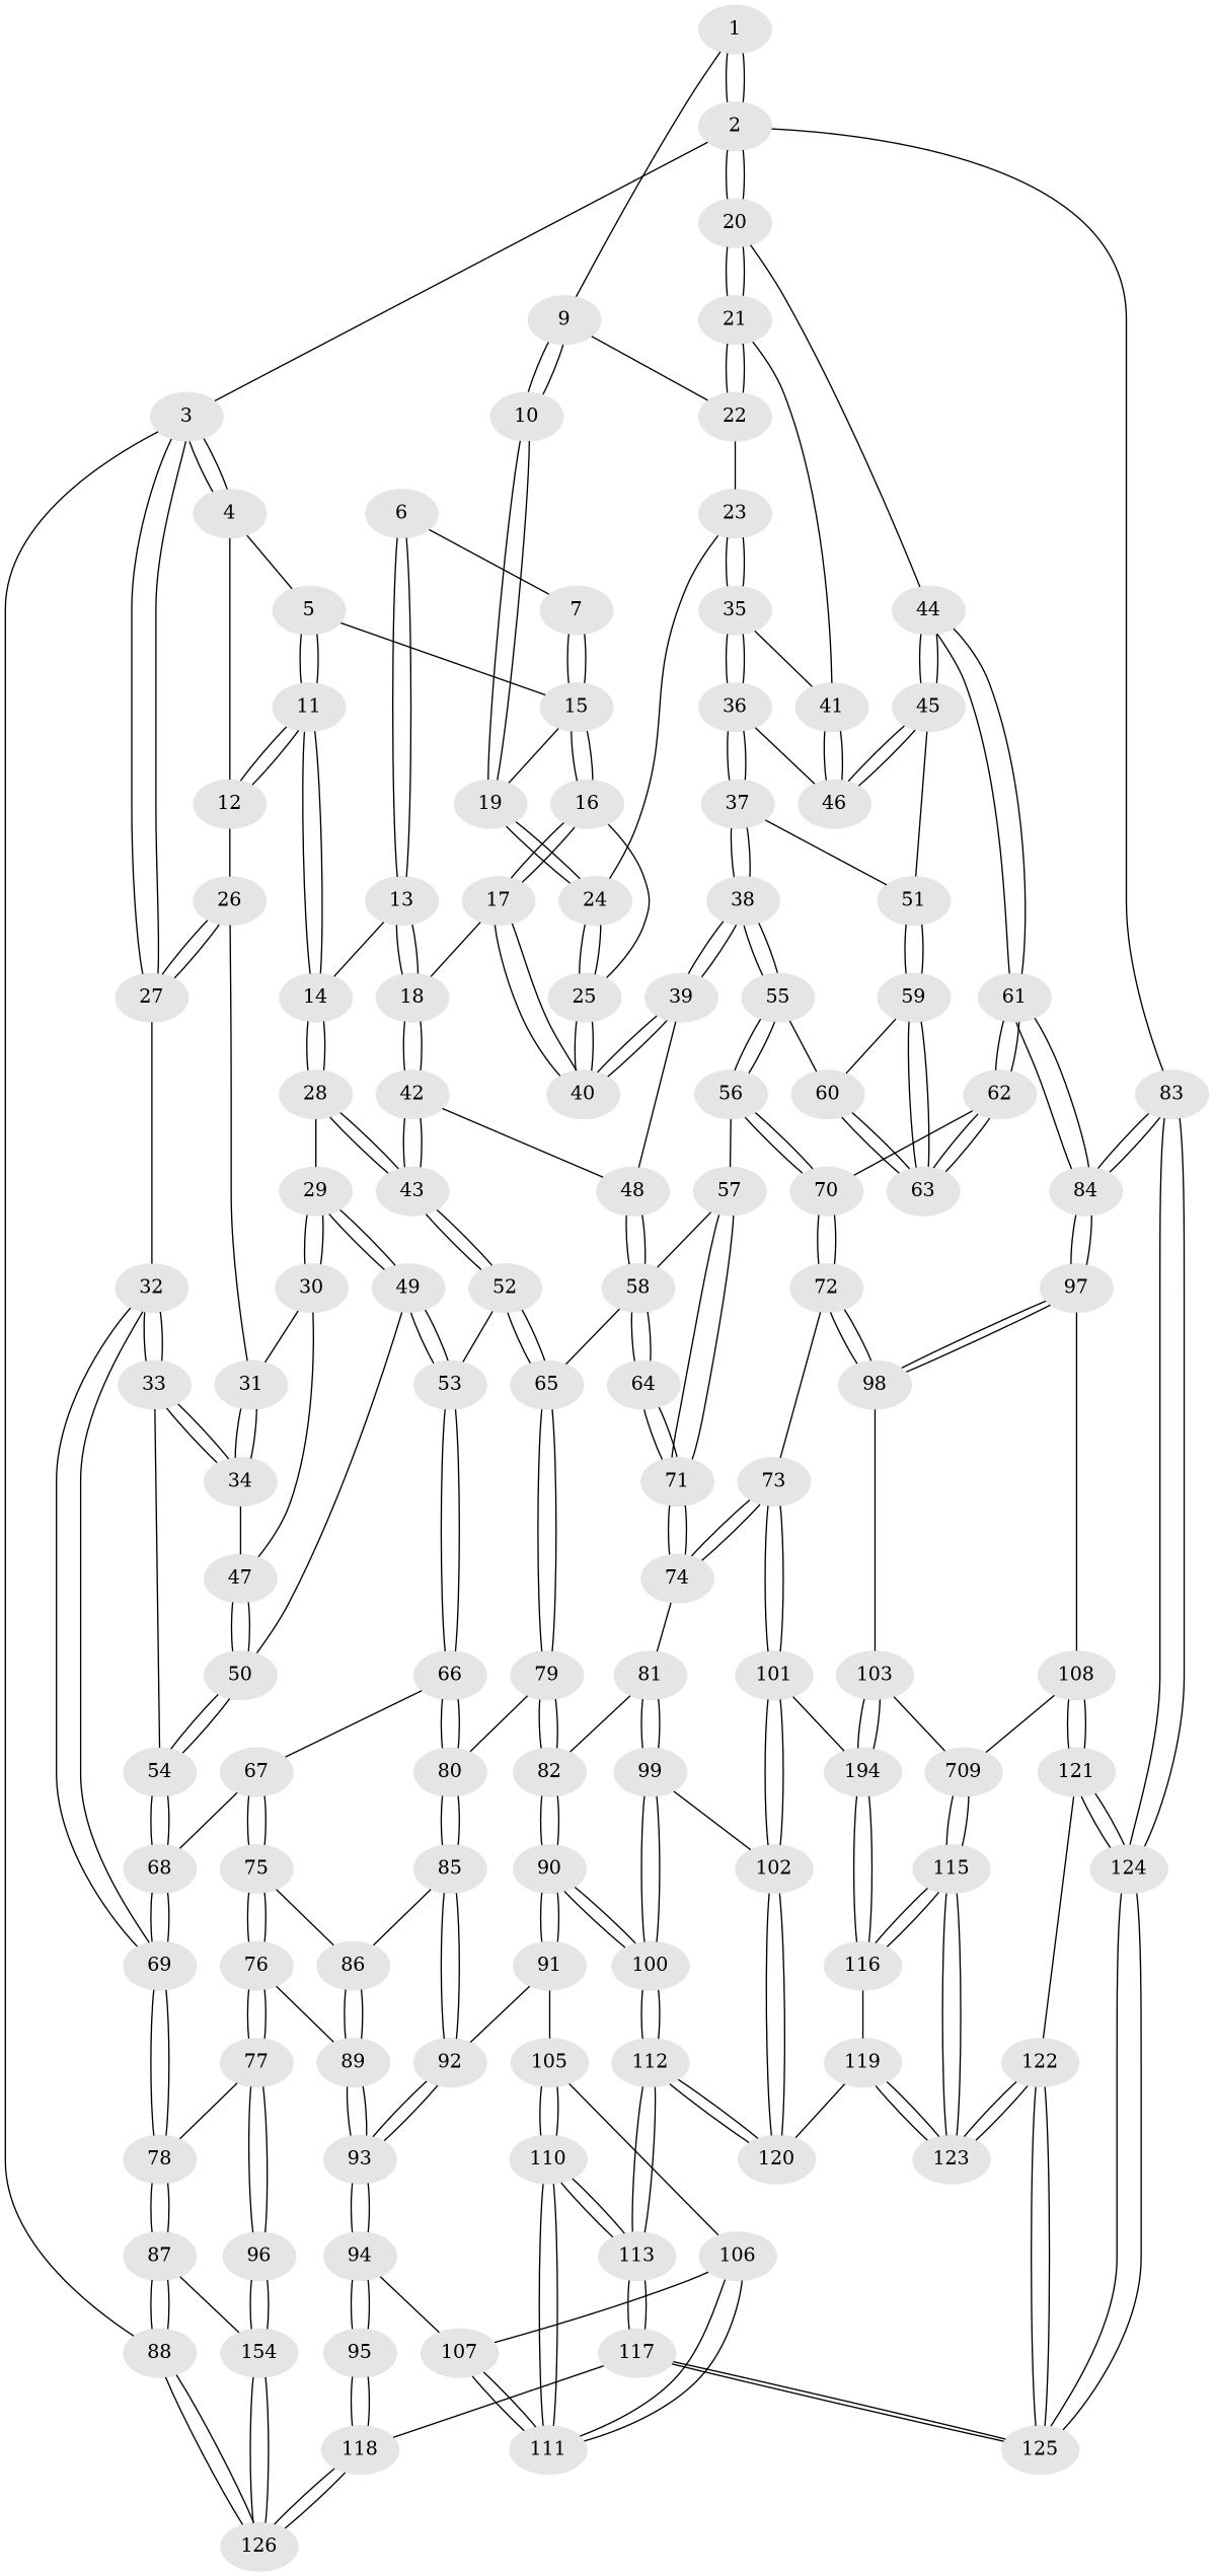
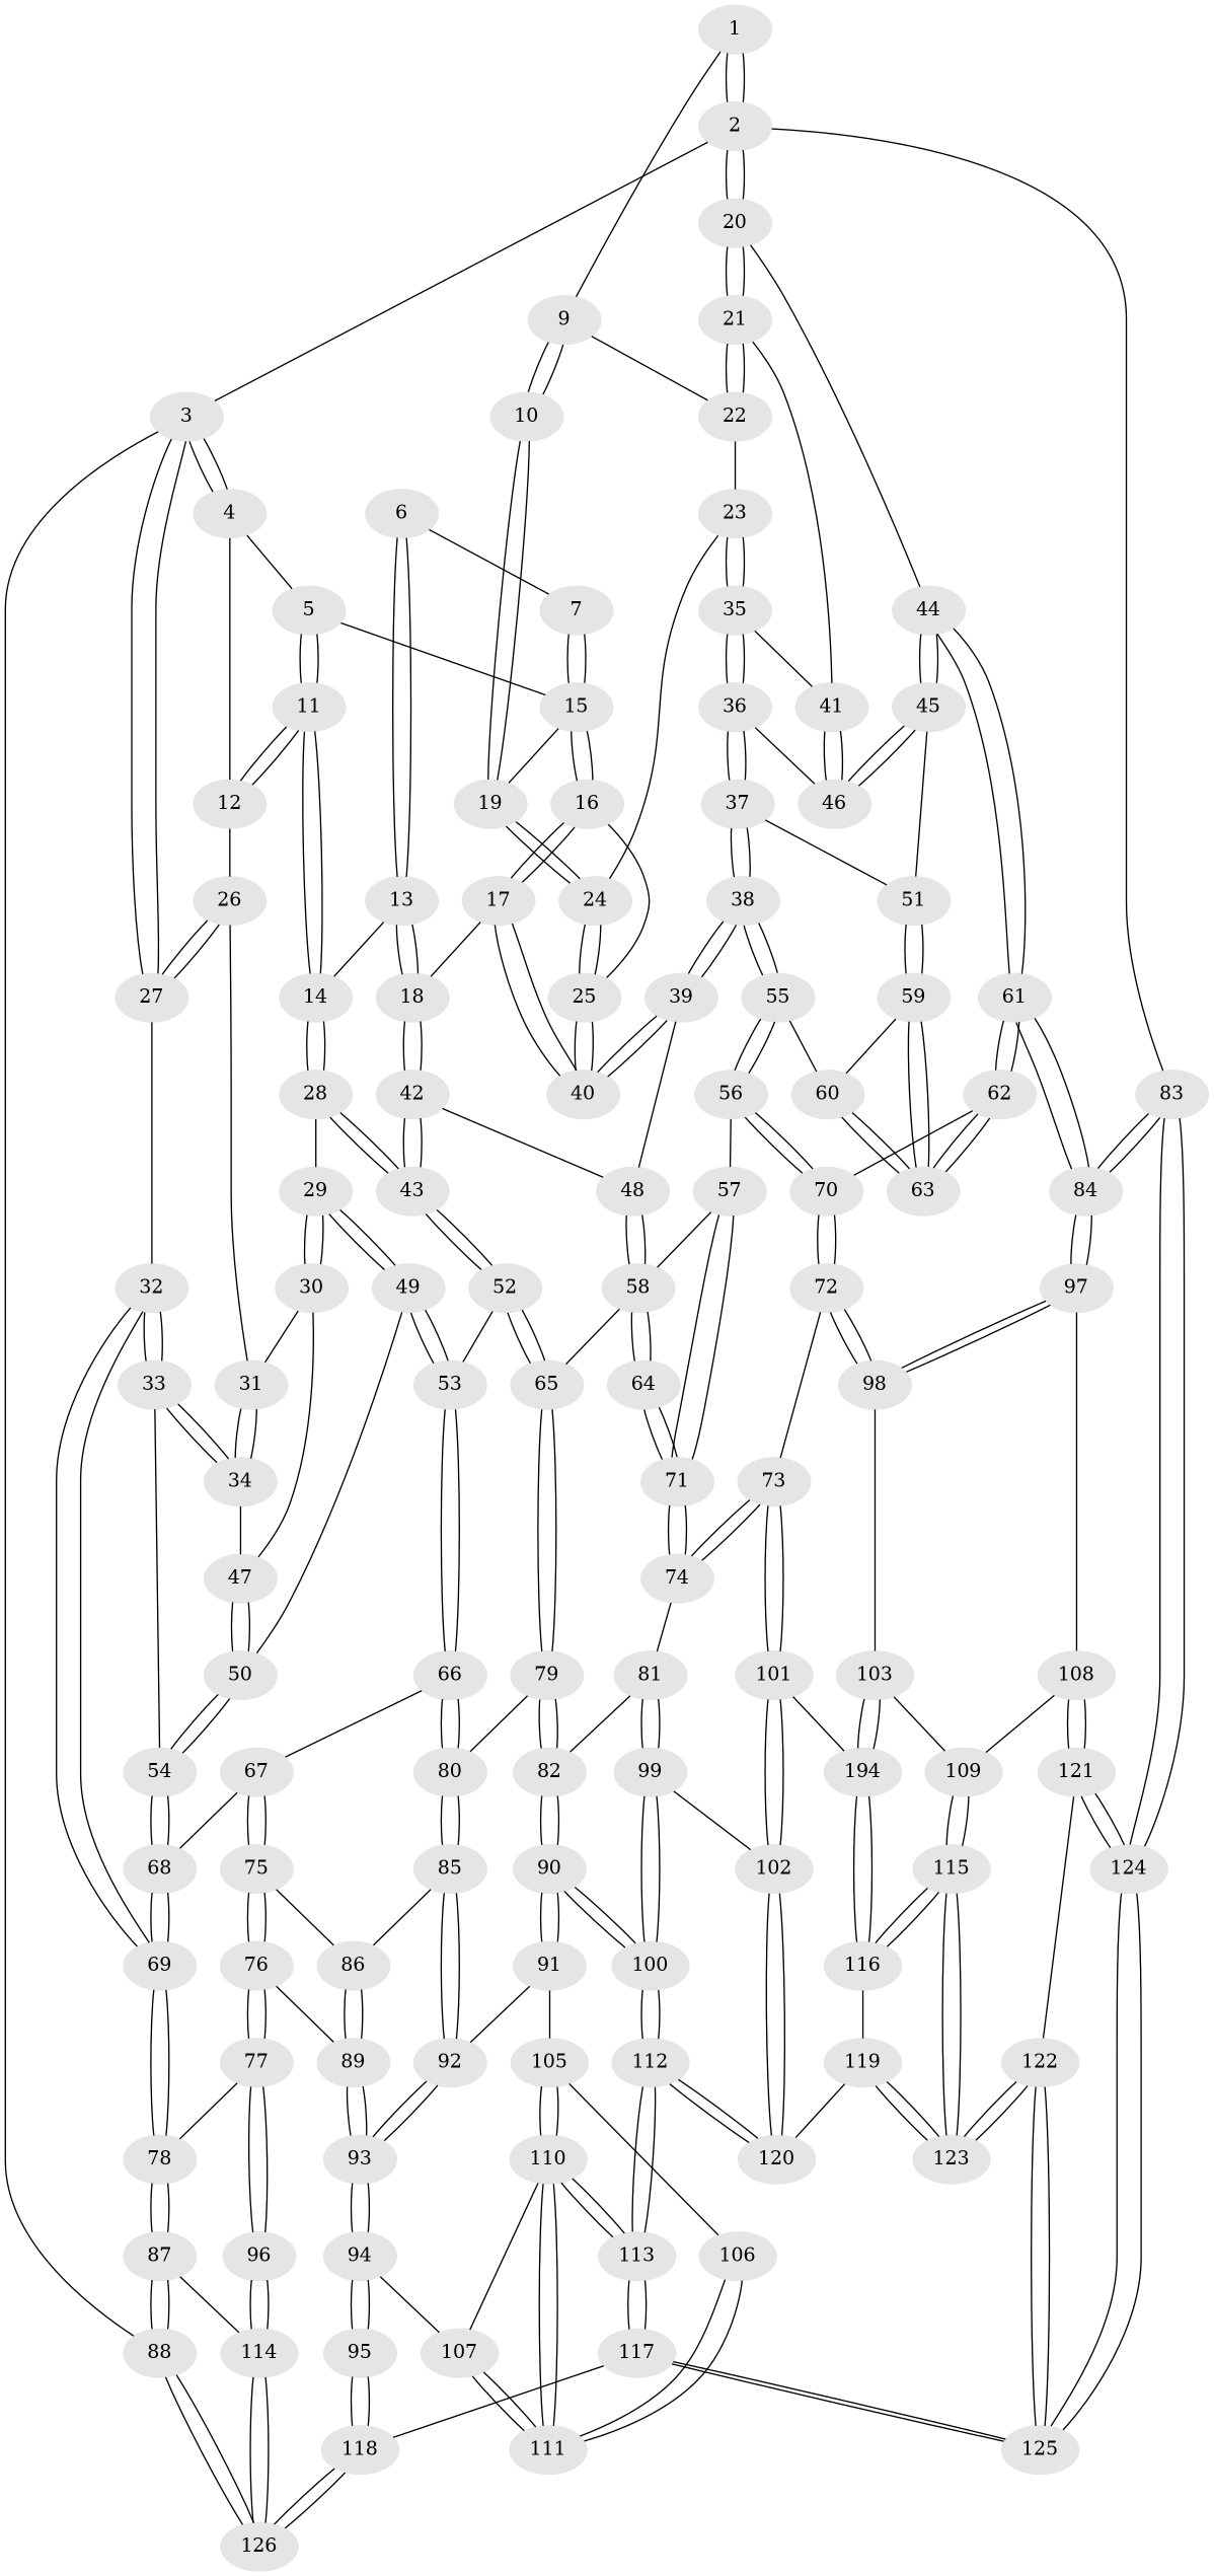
  graph {
    node [color=gray90 style=filled]
    1
    2
    9
    3
    20
    83
    10
    22
    4
    27
    88
    21
    44
    84
    124
    5
    12
    32
    126
    11
    15
    26
    6
    7
    13
    14
    18
    19
    16
    23
    24
    28
    31
    42
    29
    43
    17
    25
    40
    48
    41
    45
    61
    46
    35
    36
    34
    33
    69
    30
    49
    52
    47
    50
    53
    54
    78
    68
    37
    38
    51
    39
    55
    59
    56
    60
    58
    65
    62
    64
    66
    63
    79
    67
    80
    57
    70
    71
    72
    74
    97
    82
    75
    85
    76
    86
    87
    73
    98
    81
    101
    103
    102
    n94 [label=194]
    99
    77
    89
    96
    93
-   114 [label=154]
+   114
    90
    92
    100
    91
    125
    108
    94
    105
    112
    106
    110
    95
    107
    118
    111
-   109 [label=709]
+   109
    121
    120
    113
    116
    115
    119
    122
    123
    117
    1 -- 2
    1 -- 2
    1 -- 9
    2 -- 3
    2 -- 20
    2 -- 20
    2 -- 83
    9 -- 10
    9 -- 10
    9 -- 22
    3 -- 4
    3 -- 4
    3 -- 27
    3 -- 27
    3 -- 88
    20 -- 21
    20 -- 21
    20 -- 44
    83 -- 84
    83 -- 84
    83 -- 124
    83 -- 124
    10 -- 19
    10 -- 19
    22 -- 23
    4 -- 5
    4 -- 12
    27 -- 32
    88 -- 126
    88 -- 126
    21 -- 22
    21 -- 22
    21 -- 41
    44 -- 45
    44 -- 45
    44 -- 61
    44 -- 61
    84 -- 97
    84 -- 97
    124 -- 125
    124 -- 125
    5 -- 11
    5 -- 11
    5 -- 15
    12 -- 26
    32 -- 33
    32 -- 33
    32 -- 69
    32 -- 69
    11 -- 12
    11 -- 12
    11 -- 14
    11 -- 14
    15 -- 19
    15 -- 16
    15 -- 16
    26 -- 27
    26 -- 27
    26 -- 31
    6 -- 7
    6 -- 13
    6 -- 13
    7 -- 15
    7 -- 15
    13 -- 14
    13 -- 18
    13 -- 18
    14 -- 28
    14 -- 28
    18 -- 42
    18 -- 42
    19 -- 24
    19 -- 24
    16 -- 17
    16 -- 17
    16 -- 25
    23 -- 24
    23 -- 35
    23 -- 35
    24 -- 25
    24 -- 25
    28 -- 29
    28 -- 43
    28 -- 43
    31 -- 34
    31 -- 34
    42 -- 43
    42 -- 43
    42 -- 48
    29 -- 30
    29 -- 30
    29 -- 49
    29 -- 49
    43 -- 52
    43 -- 52
    17 -- 18
    17 -- 40
    17 -- 40
    25 -- 40
    25 -- 40
    48 -- 58
    48 -- 58
    41 -- 46
    41 -- 46
    45 -- 46
    45 -- 46
    45 -- 51
    61 -- 84
    61 -- 84
    61 -- 62
    61 -- 62
    35 -- 41
    35 -- 36
    35 -- 36
    36 -- 46
    36 -- 37
    36 -- 37
    34 -- 47
    33 -- 34
    33 -- 34
    33 -- 54
    69 -- 78
    69 -- 78
    30 -- 31
    30 -- 47
    49 -- 50
    49 -- 53
    49 -- 53
    52 -- 53
    52 -- 65
    52 -- 65
    47 -- 50
    47 -- 50
    50 -- 54
    50 -- 54
    53 -- 66
    53 -- 66
    54 -- 68
    54 -- 68
    78 -- 87
    78 -- 87
    68 -- 69
    68 -- 69
    37 -- 38
    37 -- 38
    37 -- 51
    38 -- 39
    38 -- 39
    38 -- 55
    38 -- 55
    51 -- 59
    51 -- 59
    39 -- 40
    39 -- 40
    39 -- 48
    55 -- 56
    55 -- 56
    55 -- 60
    59 -- 60
    59 -- 63
    59 -- 63
    56 -- 57
    56 -- 70
    56 -- 70
    60 -- 63
    60 -- 63
    58 -- 65
    58 -- 64
    58 -- 64
    65 -- 79
    65 -- 79
    62 -- 63
    62 -- 63
    62 -- 70
    64 -- 71
    64 -- 71
    66 -- 67
    66 -- 80
    66 -- 80
    79 -- 80
    79 -- 82
    79 -- 82
    67 -- 68
    67 -- 75
    67 -- 75
    80 -- 85
    80 -- 85
    57 -- 58
    57 -- 71
    57 -- 71
    70 -- 72
    70 -- 72
    71 -- 74
    71 -- 74
    72 -- 73
    72 -- 98
    72 -- 98
    74 -- 81
    97 -- 98
    97 -- 98
    97 -- 108
    82 -- 90
    82 -- 90
    75 -- 76
    75 -- 76
    75 -- 86
    85 -- 86
    85 -- 92
    85 -- 92
    76 -- 77
    76 -- 77
    76 -- 89
    86 -- 89
    86 -- 89
    87 -- 88
    87 -- 88
    87 -- 114
    73 -- 74
    73 -- 74
    73 -- 101
    73 -- 101
    98 -- 103
    81 -- 82
    81 -- 99
    81 -- 99
    101 -- 102
    101 -- 102
    101 -- n94
    103 -- n94
    103 -- n94
    103 -- 109
    102 -- 120
    102 -- 120
    n94 -- 116
    n94 -- 116
    99 -- 102
    99 -- 100
    99 -- 100
    77 -- 78
    77 -- 96
    77 -- 96
    89 -- 93
    89 -- 93
    96 -- 114
    96 -- 114
    93 -- 94
    93 -- 94
    114 -- 126
    114 -- 126
    90 -- 100
    90 -- 100
    90 -- 91
    90 -- 91
    92 -- 93
    92 -- 93
    100 -- 112
    100 -- 112
    91 -- 92
    91 -- 105
    108 -- 109
    108 -- 121
    108 -- 121
    94 -- 95
    94 -- 95
    94 -- 107
    105 -- 106
    105 -- 110
    105 -- 110
    112 -- 120
    112 -- 120
    112 -- 113
    112 -- 113
-   106 -- 107
+   110 -- 107
    106 -- 111
    106 -- 111
    110 -- 111
    110 -- 111
    110 -- 113
    110 -- 113
    95 -- 118
    95 -- 118
    107 -- 111
    107 -- 111
    118 -- 126
    118 -- 126
    109 -- 115
    109 -- 115
    121 -- 124
    121 -- 124
    121 -- 122
    113 -- 117
    113 -- 117
    116 -- 119
    115 -- 116
    115 -- 116
    115 -- 123
    115 -- 123
    119 -- 120
    119 -- 123
    119 -- 123
    122 -- 125
    122 -- 125
    122 -- 123
    122 -- 123
    117 -- 125
    117 -- 125
    117 -- 118
  }
